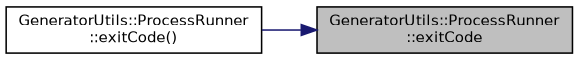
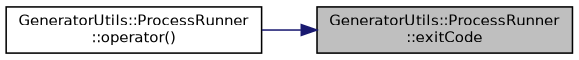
  digraph {
    rankdir=RL
    node [color=black fontname=Helvetica fontsize=10 shape=record style=filled]
    n1 [fillcolor=grey75 fontcolor=black height=0.2 label="GeneratorUtils::ProcessRunner\l::exitCode" width=0.4]
-   n2 [fillcolor=white height=0.2 label="GeneratorUtils::ProcessRunner\l::exitCode()" width=0.4]
+   n2 [fillcolor=white height=0.2 label="GeneratorUtils::ProcessRunner\l::operator()" width=0.4]
    n1 -> n2 [color=midnightblue dir=back fontname=Helvetica fontsize=10 labelfontname=Helvetica labelfontsize=10 style=solid]
  }
